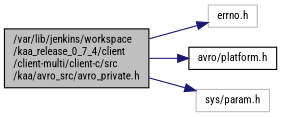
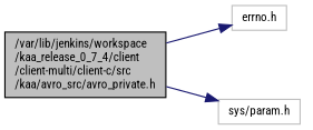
  digraph {
    rankdir=LR
    fontname="Roboto Condensed"
    node [color=black fontname="Roboto Condensed" fontsize=10 shape=record]
    edge [color=midnightblue fontname="Roboto Condensed" fontsize=10 labelfontname=FreeSans labelfontsize=10 style=solid]
    n1 [fillcolor=grey75 fontcolor=black height=0.2 label="/var/lib/jenkins/workspace\l/kaa_release_0_7_4/client\l/client-multi/client-c/src\l/kaa/avro_src/avro_private.h" style=filled width=0.4]
    n2 [color=grey75 height=0.2 label="errno.h" width=0.4]
-   n3 [height=0.2 label="avro/platform.h" width=0.4]
    n4 [color=grey75 height=0.2 label="sys/param.h" width=0.4]
    n1 -> n2
-   n1 -> n3
    n1 -> n4
  }
